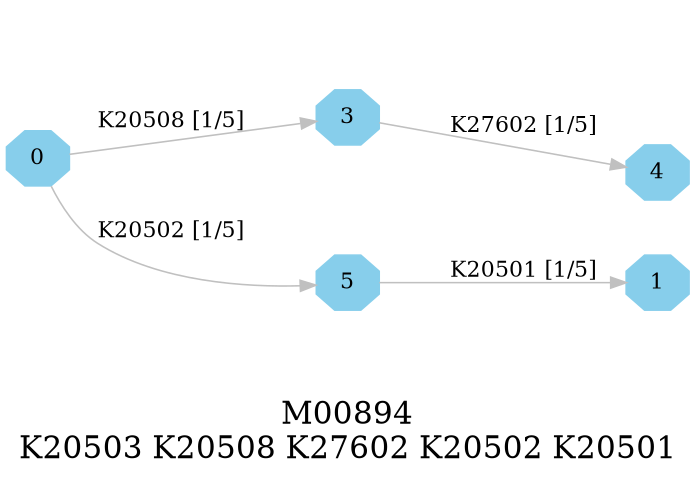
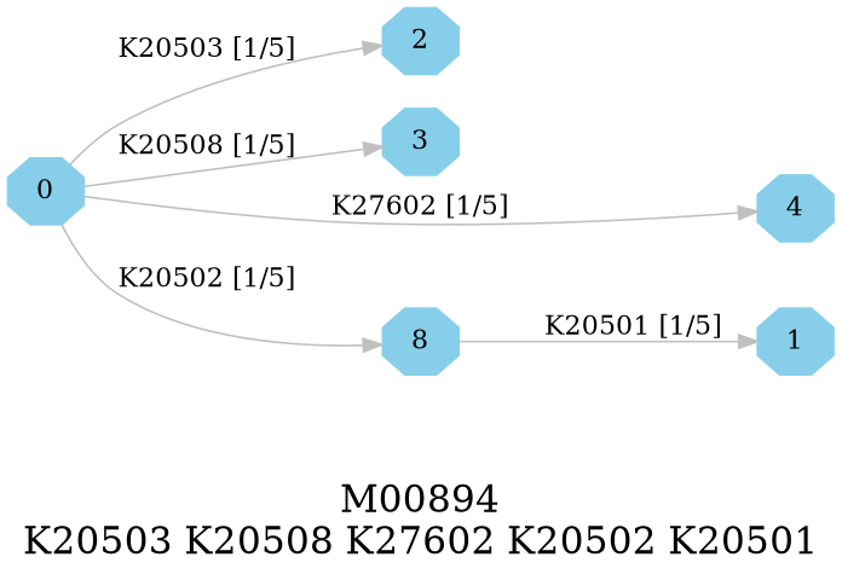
  digraph {
    fontsize=20
    label="M00894\nK20503 K20508 K27602 K20502 K20501"
    rankdir=LR
    node [color=skyblue shape=octagon style=filled]
    edge [color=grey]
    0 [height=.3 width=.3]
    1 [height=.3 width=.3]
+   2 [height=.3 width=.3]
    3 [height=.3 width=.3]
    4 [height=.3 width=.3]
-   5 [height=.3 width=.3]
+   5 [height=.3 width=.3 label=8]
    subgraph sub_1 {
      0
      1
+     2
      3
      4
      5
    }
+   0 -> 2 [label="K20503 [1/5]"]
    0 -> 3 [label="K20508 [1/5]"]
    0 -> 5 [label="K20502 [1/5]"]
-   3 -> 4 [label="K27602 [1/5]"]
+   0 -> 4 [label="K27602 [1/5]"]
    5 -> 1 [label="K20501 [1/5]"]
  }
